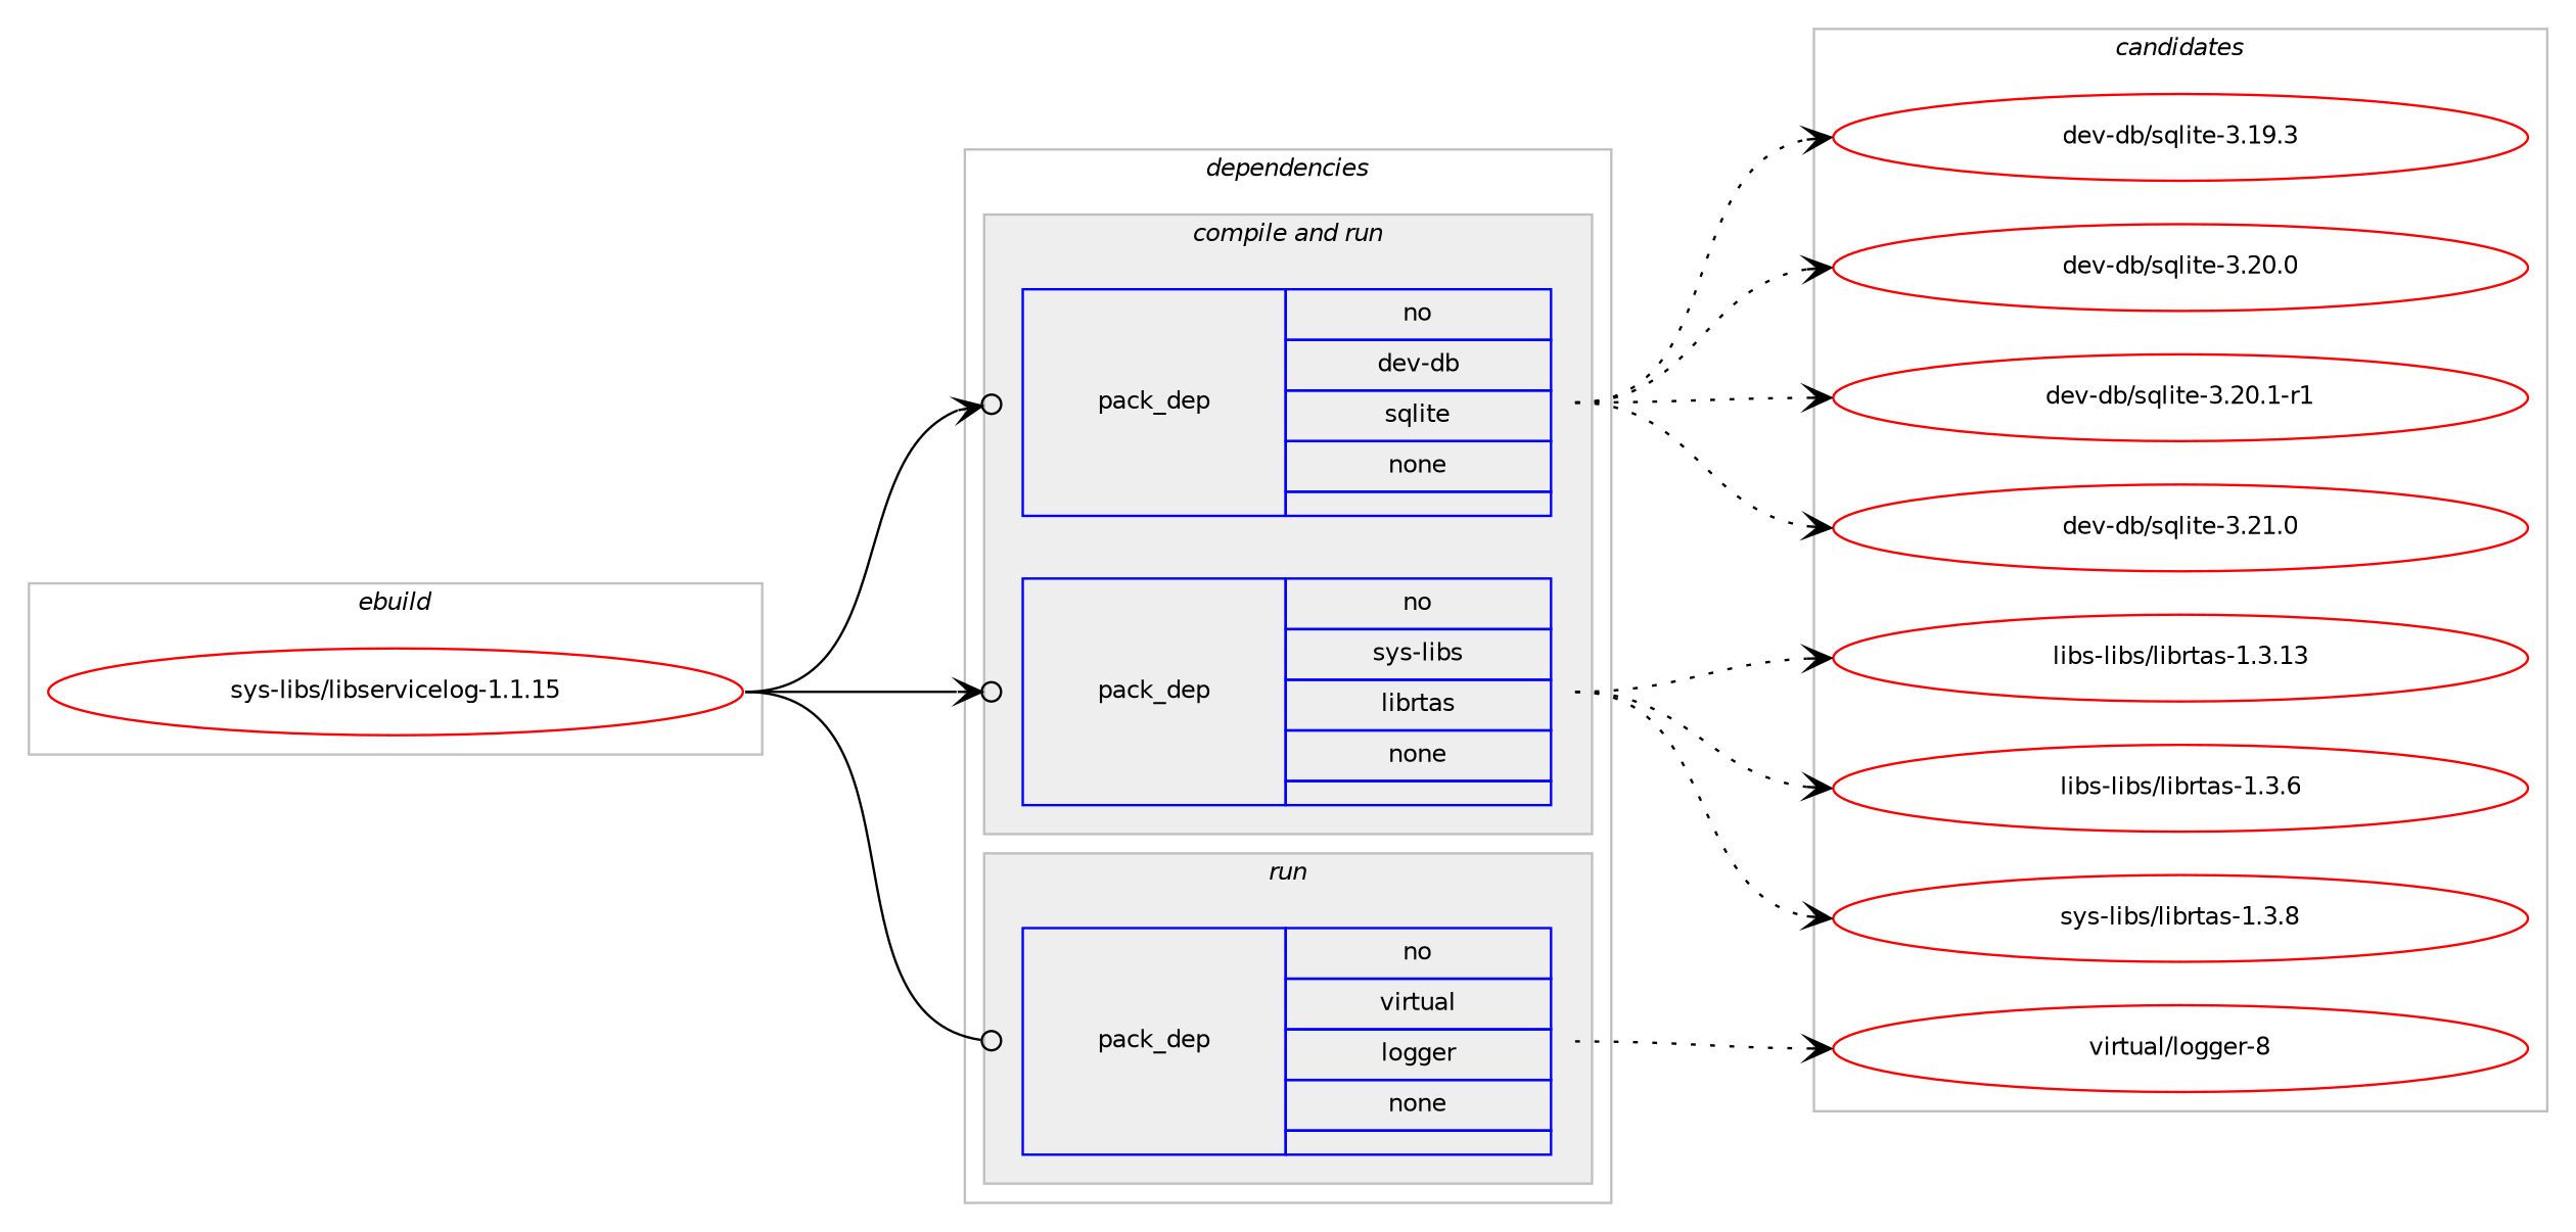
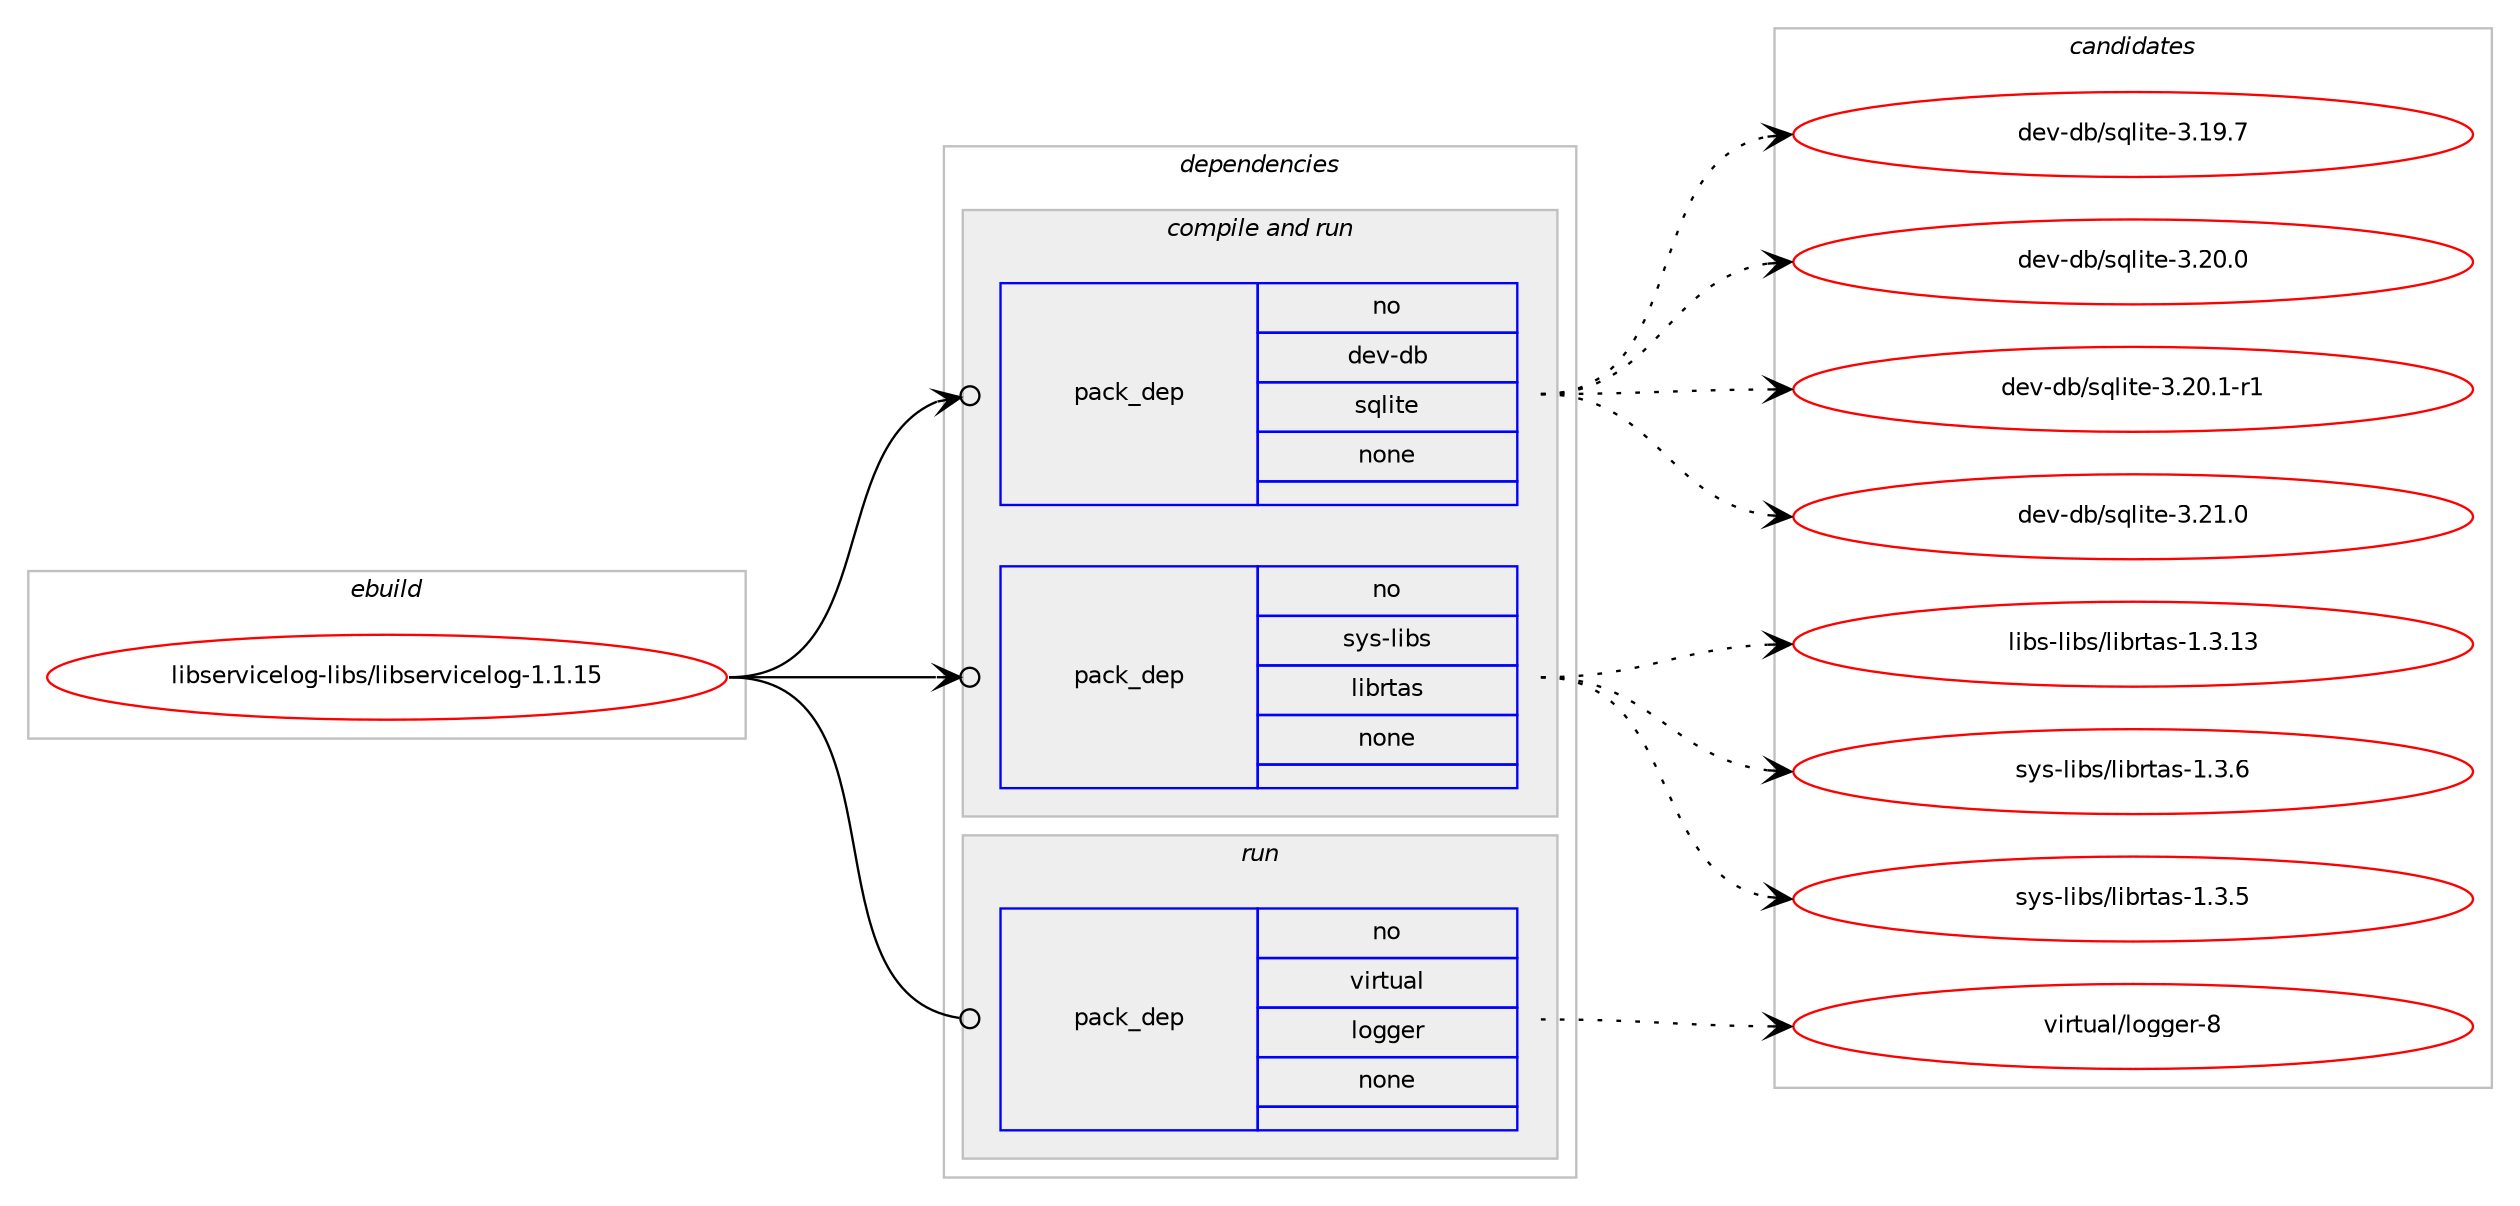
  digraph {
    compound=true
    concentrate=true
    fontname=Helvetica
    fontsize=10
    newrank=true
    rankdir=LR
    ranksep=1.5
    node [color=red fontname=Helvetica fontsize=10]
    edge [arrowhead=vee headport=w style=dotted tailport=e weight=100]
-   n1 [label="sys-libs/libservicelog-1.1.15" width=4]
+   n1 [label="libservicelog-libs/libservicelog-1.1.15" width=4]
    n2 [color=blue label=<<TABLE BORDER="0" CELLBORDER="1" CELLSPACING="0" CELLPADDING="4" WIDTH="220"><TR><TD ROWSPAN="6" CELLPADDING="30">pack_dep</TD></TR><TR><TD WIDTH="110">no</TD></TR><TR><TD>dev-db</TD></TR><TR><TD>sqlite</TD></TR><TR><TD>none</TD></TR><TR><TD></TD></TR></TABLE>> shape=none]
    n3 [color=blue label=<<TABLE BORDER="0" CELLBORDER="1" CELLSPACING="0" CELLPADDING="4" WIDTH="220"><TR><TD ROWSPAN="6" CELLPADDING="30">pack_dep</TD></TR><TR><TD WIDTH="110">no</TD></TR><TR><TD>sys-libs</TD></TR><TR><TD>librtas</TD></TR><TR><TD>none</TD></TR><TR><TD></TD></TR></TABLE>> shape=none]
    n4 [color=blue label=<<TABLE BORDER="0" CELLBORDER="1" CELLSPACING="0" CELLPADDING="4" WIDTH="220"><TR><TD ROWSPAN="6" CELLPADDING="30">pack_dep</TD></TR><TR><TD WIDTH="110">no</TD></TR><TR><TD>virtual</TD></TR><TR><TD>logger</TD></TR><TR><TD>none</TD></TR><TR><TD></TD></TR></TABLE>> shape=none]
-   n5 [label="dev-db/sqlite-3.19.3" width=4]
+   n5 [label="dev-db/sqlite-3.19.7" width=4]
    n6 [label="dev-db/sqlite-3.20.0" width=4]
    n7 [label="dev-db/sqlite-3.20.1-r1" width=4]
    n8 [label="dev-db/sqlite-3.21.0" width=4]
    n9 [label="libs-libs/librtas-1.3.13" width=4]
-   n10 [label="libs-libs/librtas-1.3.6" width=4]
-   n11 [label="sys-libs/librtas-1.3.8" width=4]
+   n10 [label="sys-libs/librtas-1.3.6" width=4]
+   n11 [label="sys-libs/librtas-1.3.5" width=4]
    n12 [label="virtual/logger-8" width=4]
    subgraph cluster_1 {
      color=gray
      label=<<i>ebuild</i>>
      rank=same
      n1
    }
    subgraph cluster_2 {
      color=gray
      label=<<i>dependencies</i>>
      subgraph cluster_3 {
        color=gray
        fillcolor="#eeeeee"
        label=<<i>compile</i>>
        style=filled
      }
      subgraph cluster_4 {
        color=gray
        fillcolor="#eeeeee"
        label=<<i>compile and run</i>>
        style=filled
        subgraph sub_5 {
          color=gray
          fillcolor="#eeeeee"
          label=<<i>compile and run</i>>
          style=filled
          n2
        }
        subgraph sub_6 {
          color=gray
          fillcolor="#eeeeee"
          label=<<i>compile and run</i>>
          style=filled
          n3
        }
      }
      subgraph cluster_7 {
        color=gray
        fillcolor="#eeeeee"
        label=<<i>run</i>>
        style=filled
        subgraph sub_8 {
          color=gray
          fillcolor="#eeeeee"
          label=<<i>run</i>>
          style=filled
          n4
        }
      }
    }
    subgraph cluster_9 {
      color=gray
      label=<<i>candidates</i>>
      rank=same
      subgraph sub_10 {
        color=black
        label=<<i>candidates</i>>
        nodesep=1
        rank=same
        n5
        n6
        n7
        n8
      }
      subgraph sub_11 {
        color=black
        label=<<i>candidates</i>>
        nodesep=1
        rank=same
        n9
        n10
        n11
      }
      subgraph sub_12 {
        color=black
        label=<<i>candidates</i>>
        nodesep=1
        rank=same
        n12
      }
    }
    n1 -> n2 [arrowhead=odotvee style=solid weight=20]
    n1 -> n3 [arrowhead=odotvee style=solid weight=20]
    n1 -> n4 [arrowhead=odot style=solid weight=20]
    n2 -> n5
    n2 -> n6
    n2 -> n7
    n2 -> n8
    n3 -> n9
    n3 -> n10
    n3 -> n11
    n4 -> n12
  }
